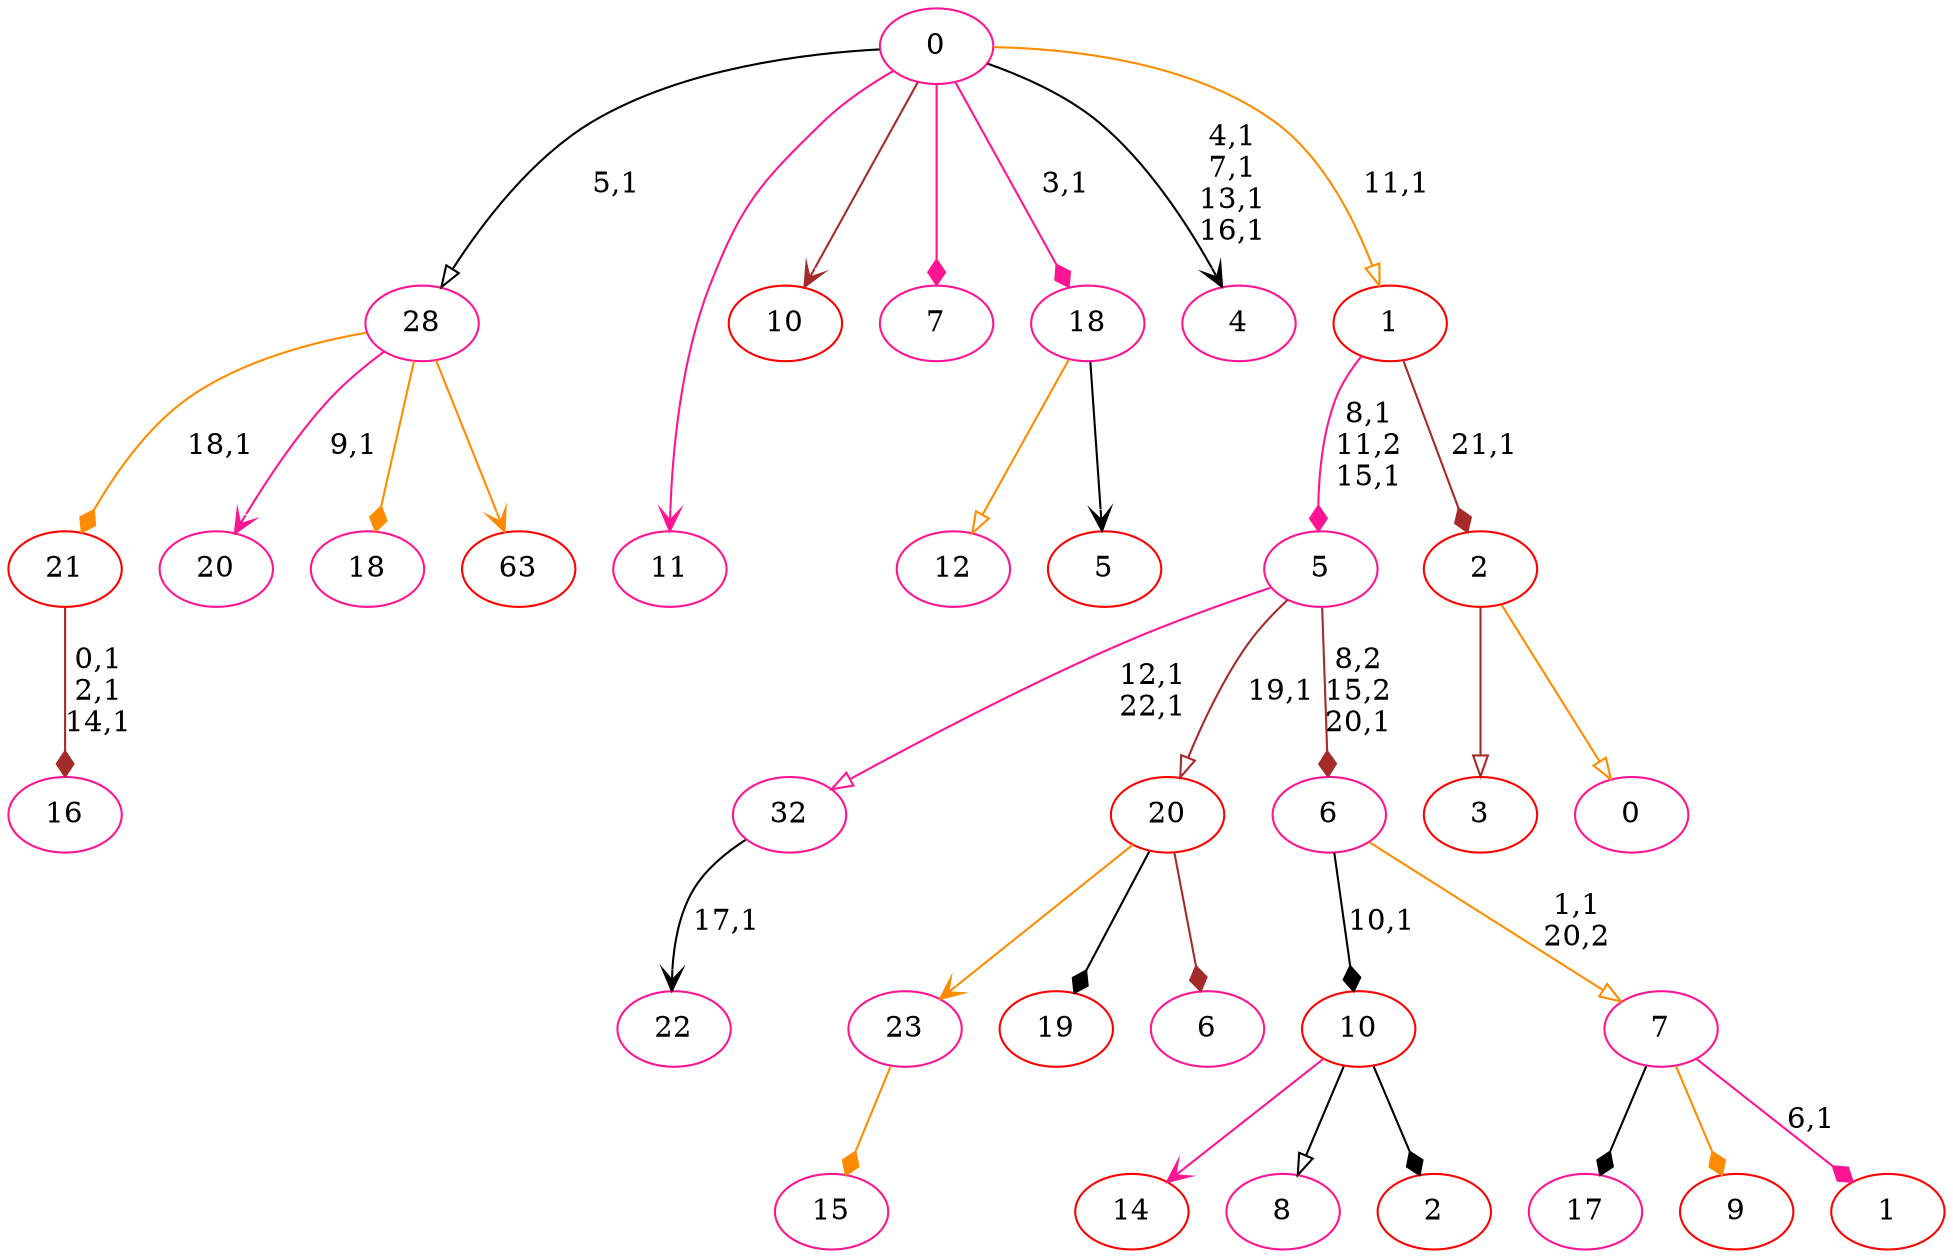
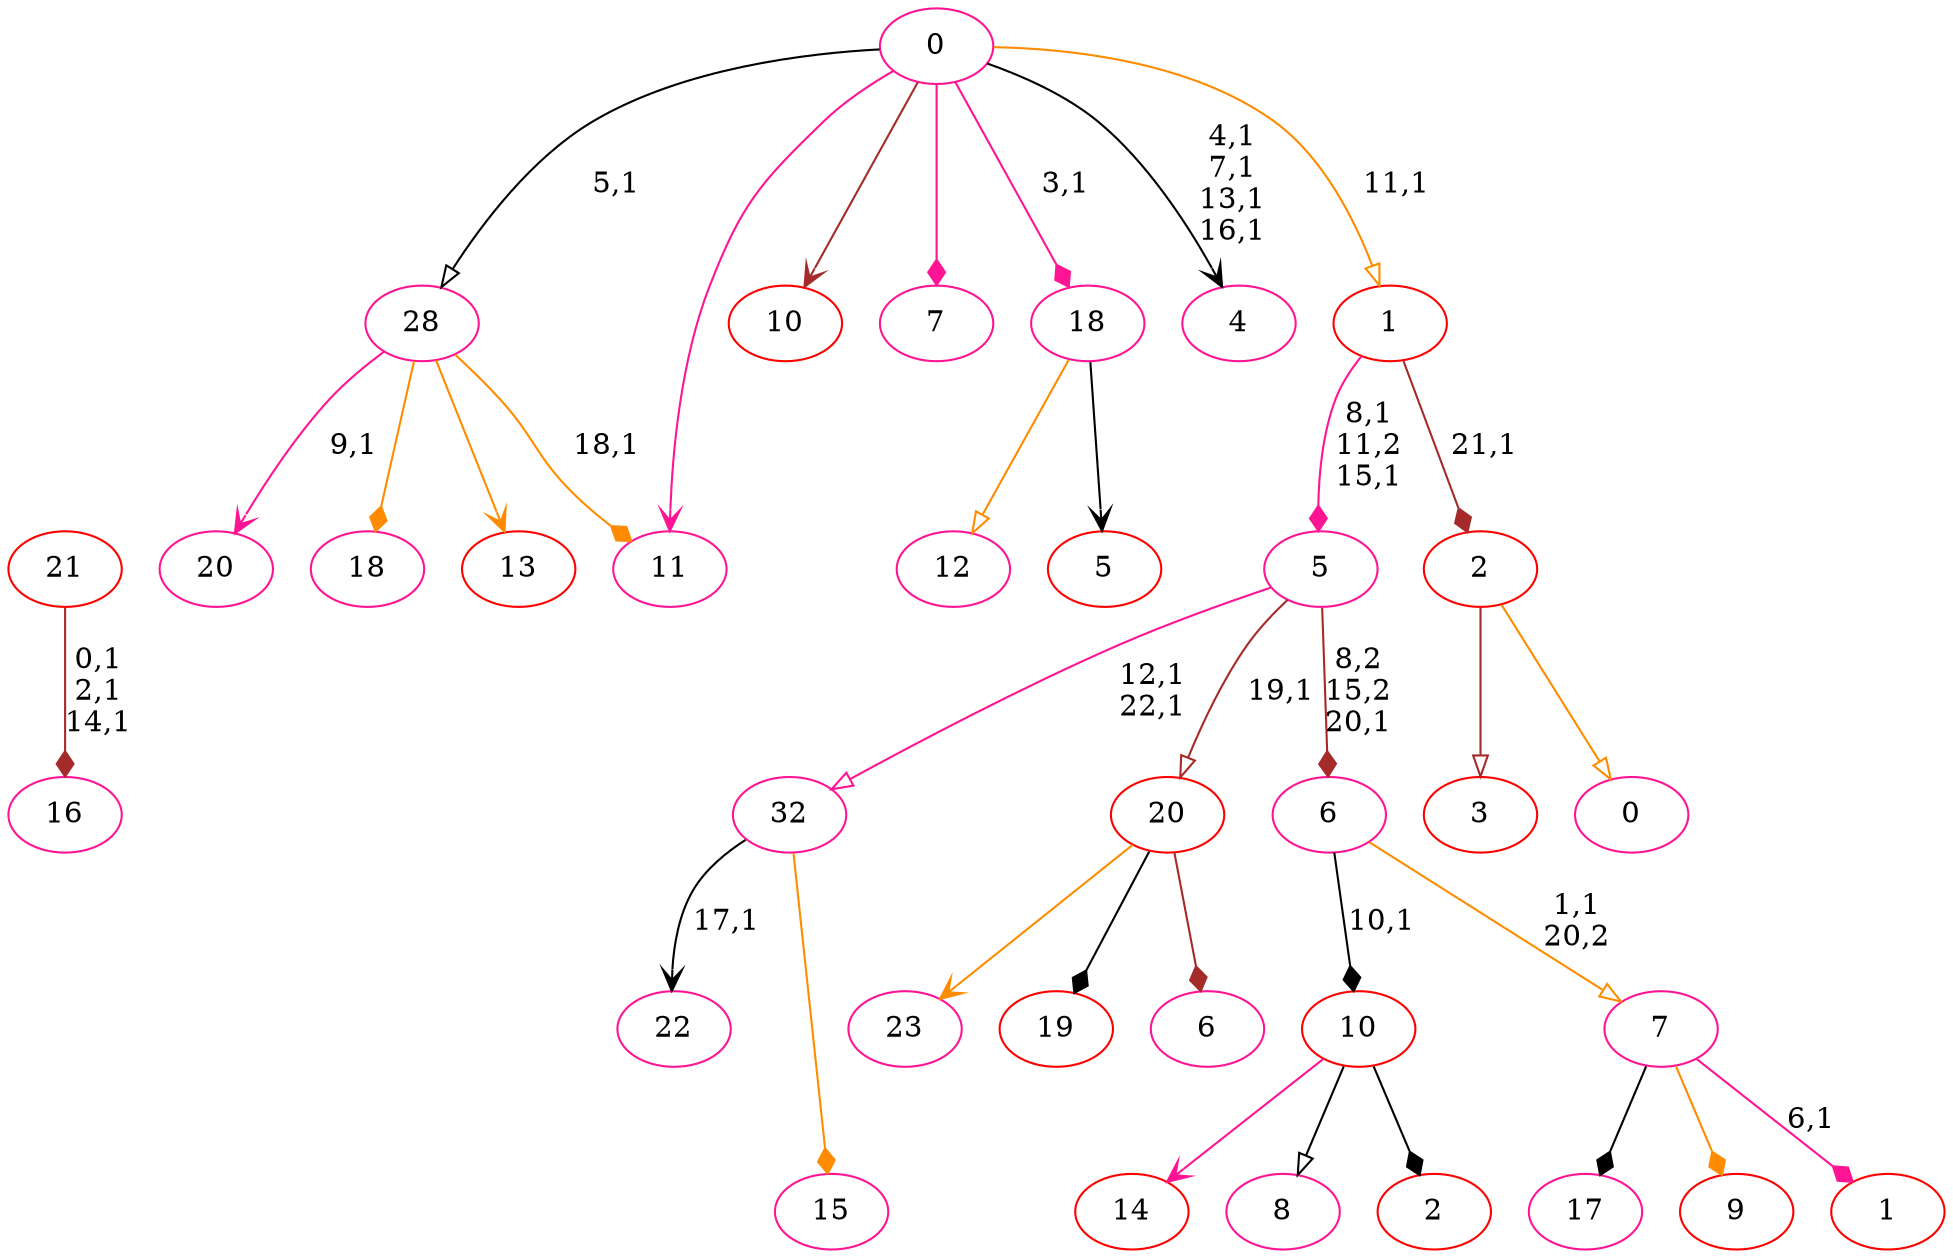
  digraph {
    node [color=deeppink]
    edge [arrowhead=diamond color=darkorange]
    n1 [label=23]
    n2 [label=22]
    n3 [color=red label=21]
    n4 [label=16]
    n5 [label=20]
    n6 [color=red label=19]
    n7 [label=18]
    n8 [label=17]
    n9 [label=15]
    32
    n11 [color=red label=14]
-   n12 [color=red label=63]
+   n12 [color=red label=13]
    28
    n14 [label=12]
    n15 [label=11]
    n16 [color=red label=10]
    n17 [color=red label=9]
    n18 [label=8]
    n19 [label=7]
    n20 [label=6]
    20 [color=red]
    n22 [color=red label=5]
    18
    n24 [label=4]
    n25 [color=red label=3]
    n26 [color=red label=2]
    10 [color=red]
    n28 [color=red label=1]
    7
    6
    5
    n32 [label=0]
    2 [color=red]
    1 [color=red]
    0
    n3 -> n4 [color=brown label="0,1\n2,1\n14,1"]
    32 -> n2 [arrowhead=vee color=black label="17,1"]
-   n1 -> n9
-   28 -> n3 [label="18,1"]
+   32 -> n9
+   28 -> n15 [label="18,1"]
    28 -> n5 [arrowhead=vee color=deeppink label="9,1"]
    28 -> n7
    28 -> n12 [arrowhead=vee]
    20 -> n1 [arrowhead=vee]
    20 -> n6 [color=black]
    20 -> n20 [color=brown]
    18 -> n14 [arrowhead=onormal]
    18 -> n22 [arrowhead=vee color=black]
    10 -> n11 [arrowhead=vee color=deeppink]
    10 -> n18 [arrowhead=onormal color=black]
    10 -> n26 [color=black]
    7 -> n8 [color=black]
    7 -> n17
    7 -> n28 [color=deeppink label="6,1"]
    6 -> 10 [color=black label="10,1"]
    6 -> 7 [arrowhead=onormal label="1,1\n20,2"]
    5 -> 32 [arrowhead=onormal color=deeppink label="12,1\n22,1"]
    5 -> 20 [arrowhead=onormal color=brown label="19,1"]
    5 -> 6 [color=brown label="8,2\n15,2\n20,1"]
    2 -> n25 [arrowhead=onormal color=brown]
    2 -> n32 [arrowhead=onormal]
    1 -> 5 [color=deeppink label="8,1\n11,2\n15,1"]
    1 -> 2 [color=brown label="21,1"]
    0 -> 28 [arrowhead=onormal color=black label="5,1"]
    0 -> n15 [arrowhead=vee color=deeppink]
    0 -> n16 [arrowhead=vee color=brown]
    0 -> n19 [color=deeppink]
    0 -> 18 [color=deeppink label="3,1"]
    0 -> n24 [arrowhead=vee color=black label="4,1\n7,1\n13,1\n16,1"]
    0 -> 1 [arrowhead=onormal label="11,1"]
  }
